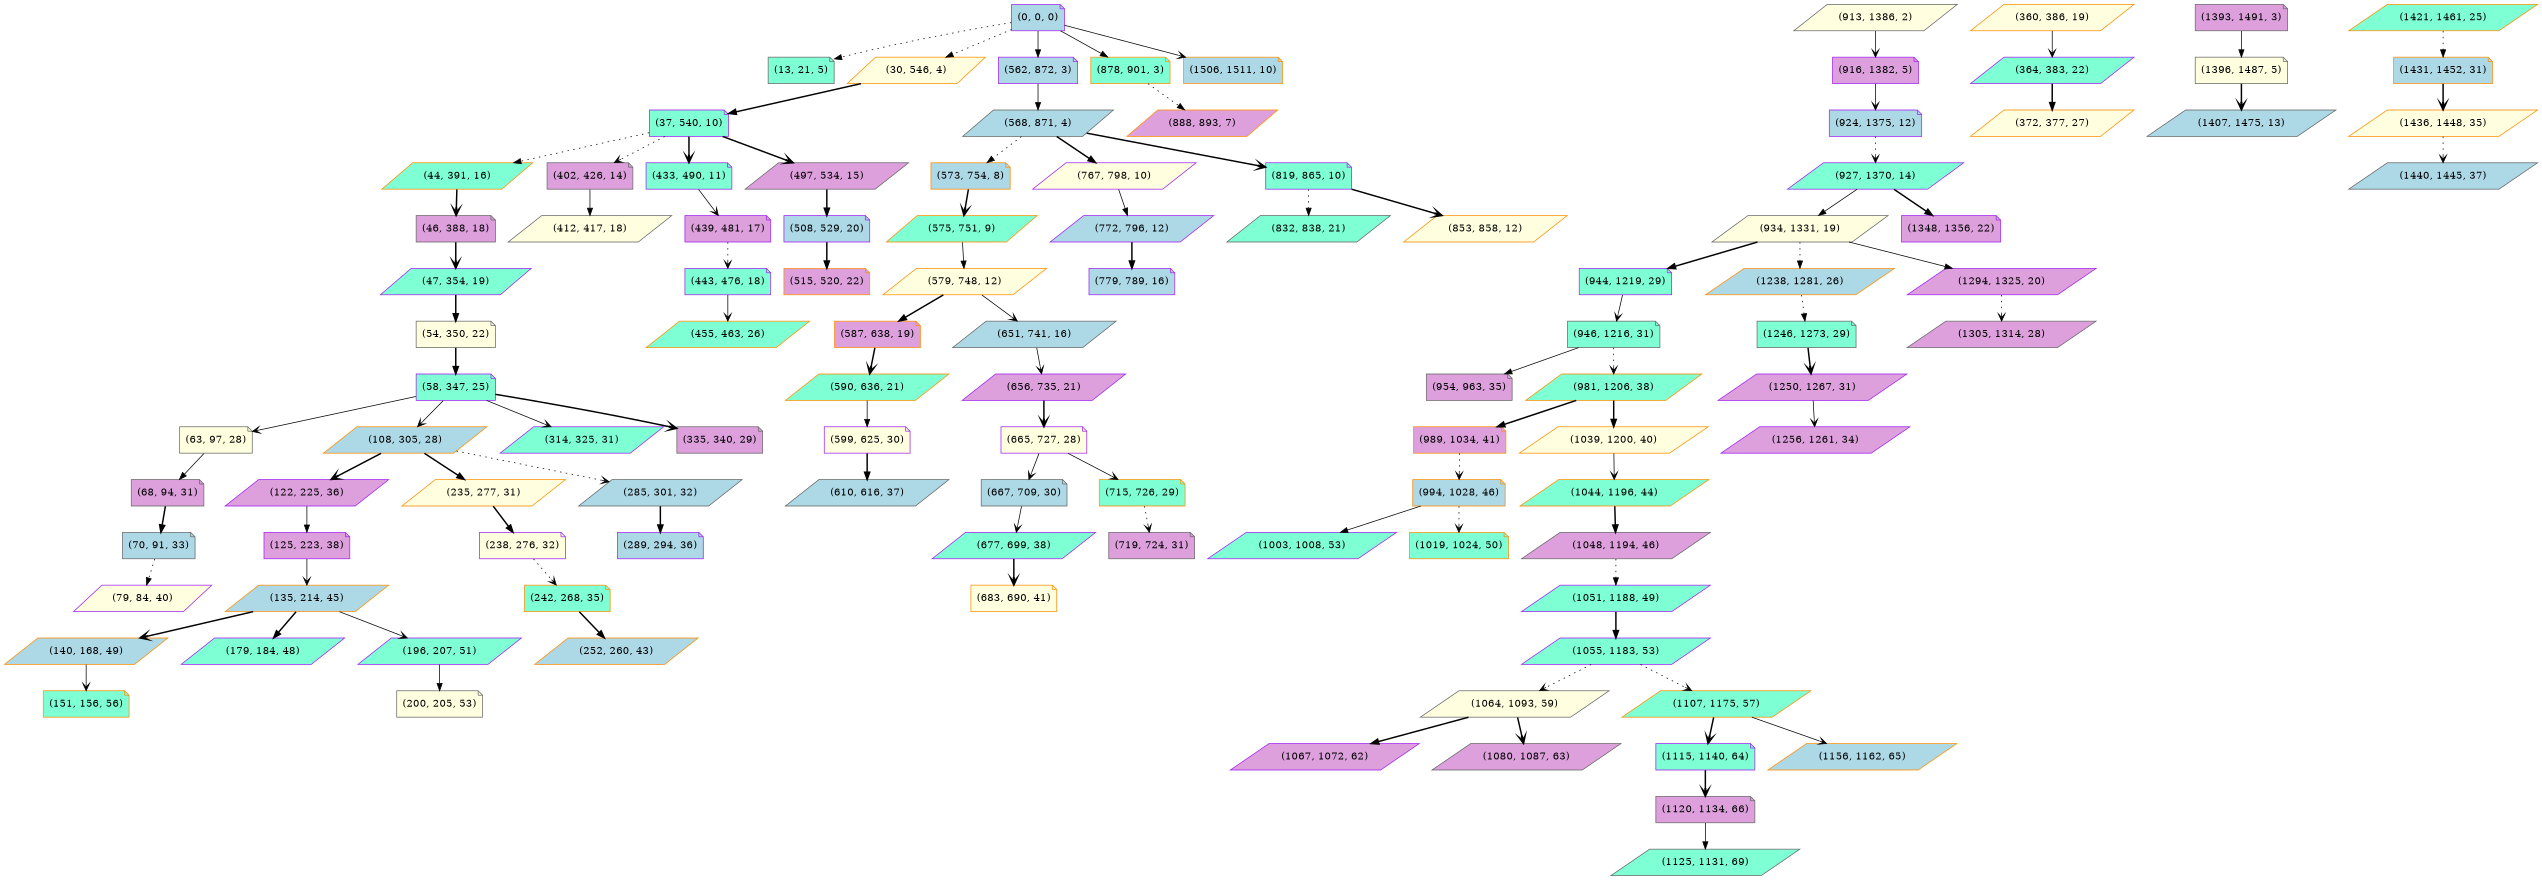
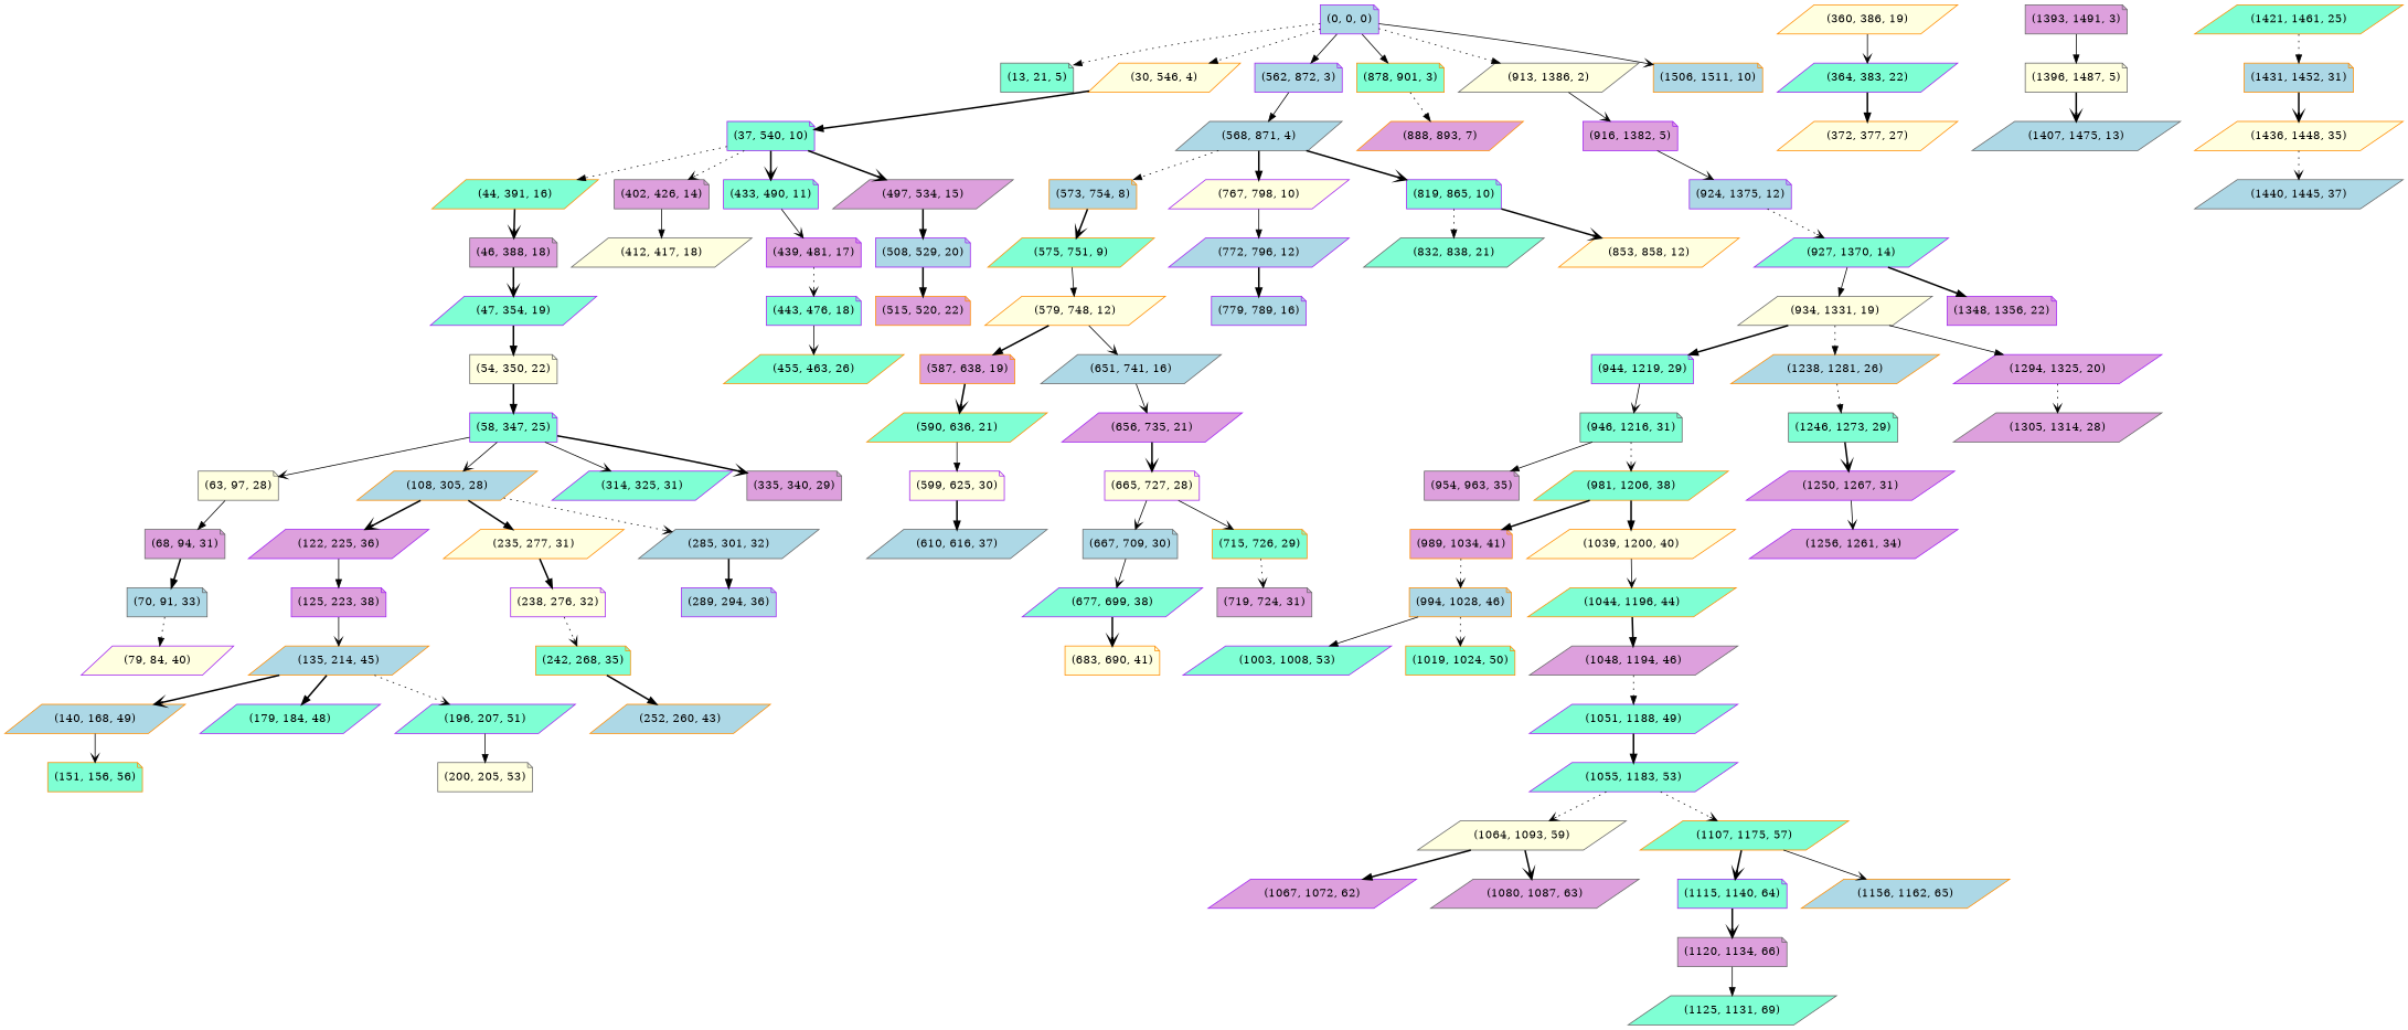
  digraph {
    node [color=purple fillcolor=aquamarine shape=parallelogram style=filled]
    edge [arrowhead=vee style=bold]
    "(0, 0, 0)" [fillcolor=lightblue shape=note]
    "(13, 21, 5)" [color=gray40 shape=note]
    "(30, 546, 4)" [color=darkorange fillcolor=lightyellow]
    "(562, 872, 3)" [fillcolor=lightblue shape=note]
    "(878, 901, 3)" [color=darkorange shape=note]
    "(913, 1386, 2)" [color=gray40 fillcolor=lightyellow]
    "(1506, 1511, 10)" [color=darkorange fillcolor=lightblue shape=note]
    "(37, 540, 10)" [shape=note]
    "(568, 871, 4)" [color=gray40 fillcolor=lightblue]
    "(888, 893, 7)" [color=darkorange fillcolor=plum]
    "(916, 1382, 5)" [fillcolor=plum shape=note]
    "(44, 391, 16)" [color=darkorange]
    "(402, 426, 14)" [color=gray40 fillcolor=plum shape=note]
    "(433, 490, 11)" [shape=note]
    "(497, 534, 15)" [color=gray40 fillcolor=plum]
    "(46, 388, 18)" [color=gray40 fillcolor=plum shape=note]
    "(412, 417, 18)" [color=gray40 fillcolor=lightyellow]
    "(439, 481, 17)" [fillcolor=plum shape=note]
    "(508, 529, 20)" [fillcolor=lightblue shape=note]
    "(47, 354, 19)"
    "(54, 350, 22)" [color=gray40 fillcolor=lightyellow shape=note]
    "(360, 386, 19)" [color=darkorange fillcolor=lightyellow]
    "(364, 383, 22)"
    "(58, 347, 25)" [shape=note]
    "(63, 97, 28)" [color=gray40 fillcolor=lightyellow shape=note]
    "(108, 305, 28)" [color=darkorange fillcolor=lightblue]
    "(314, 325, 31)"
    "(335, 340, 29)" [color=gray40 fillcolor=plum shape=note]
    "(68, 94, 31)" [color=gray40 fillcolor=plum shape=note]
    "(122, 225, 36)" [fillcolor=plum]
    "(235, 277, 31)" [color=darkorange fillcolor=lightyellow]
    "(285, 301, 32)" [color=gray40 fillcolor=lightblue]
    "(70, 91, 33)" [color=gray40 fillcolor=lightblue shape=note]
    "(79, 84, 40)" [fillcolor=lightyellow]
    "(125, 223, 38)" [fillcolor=plum shape=note]
    "(238, 276, 32)" [fillcolor=lightyellow shape=note]
    "(289, 294, 36)" [fillcolor=lightblue shape=note]
    "(135, 214, 45)" [color=darkorange fillcolor=lightblue]
    "(140, 168, 49)" [color=darkorange fillcolor=lightblue]
    "(179, 184, 48)"
    "(196, 207, 51)"
    "(151, 156, 56)" [color=darkorange shape=note]
    "(200, 205, 53)" [color=gray40 fillcolor=lightyellow shape=note]
    "(242, 268, 35)" [color=darkorange shape=note]
    "(252, 260, 43)" [color=darkorange fillcolor=lightblue]
    "(372, 377, 27)" [color=darkorange fillcolor=lightyellow]
    "(443, 476, 18)" [shape=note]
    "(455, 463, 26)" [color=darkorange]
    "(515, 520, 22)" [color=darkorange fillcolor=plum shape=note]
    "(573, 754, 8)" [color=darkorange fillcolor=lightblue shape=note]
    "(767, 798, 10)" [fillcolor=lightyellow]
    "(819, 865, 10)" [shape=note]
    "(575, 751, 9)" [color=darkorange]
    "(772, 796, 12)" [fillcolor=lightblue]
    "(832, 838, 21)" [color=gray40]
    "(853, 858, 12)" [color=darkorange fillcolor=lightyellow]
    "(579, 748, 12)" [color=darkorange fillcolor=lightyellow]
    "(587, 638, 19)" [color=darkorange fillcolor=plum shape=note]
    "(651, 741, 16)" [color=gray40 fillcolor=lightblue]
    "(590, 636, 21)" [color=darkorange]
    "(656, 735, 21)" [fillcolor=plum]
    "(599, 625, 30)" [fillcolor=lightyellow shape=note]
    "(610, 616, 37)" [color=gray40 fillcolor=lightblue]
    "(665, 727, 28)" [fillcolor=lightyellow shape=note]
    "(667, 709, 30)" [color=gray40 fillcolor=lightblue shape=note]
    "(715, 726, 29)" [color=darkorange shape=note]
    "(677, 699, 38)"
    "(719, 724, 31)" [color=gray40 fillcolor=plum shape=note]
    "(683, 690, 41)" [color=darkorange fillcolor=lightyellow shape=note]
    "(779, 789, 16)" [fillcolor=lightblue shape=note]
    "(924, 1375, 12)" [fillcolor=lightblue shape=note]
    "(927, 1370, 14)"
    "(934, 1331, 19)" [color=gray40 fillcolor=lightyellow]
    "(1348, 1356, 22)" [fillcolor=plum shape=note]
    "(944, 1219, 29)" [shape=note]
    "(1238, 1281, 26)" [color=darkorange fillcolor=lightblue]
    "(1294, 1325, 20)" [fillcolor=plum]
    "(946, 1216, 31)" [color=gray40 shape=note]
    "(1246, 1273, 29)" [color=gray40 shape=note]
    "(1305, 1314, 28)" [color=gray40 fillcolor=plum]
    "(954, 963, 35)" [color=gray40 fillcolor=plum shape=note]
    "(981, 1206, 38)" [color=darkorange]
    "(989, 1034, 41)" [color=darkorange fillcolor=plum shape=note]
    "(1039, 1200, 40)" [color=darkorange fillcolor=lightyellow]
    "(994, 1028, 46)" [color=darkorange fillcolor=lightblue shape=note]
    "(1044, 1196, 44)" [color=darkorange]
    "(1003, 1008, 53)"
    "(1019, 1024, 50)" [color=darkorange shape=note]
    "(1048, 1194, 46)" [color=gray40 fillcolor=plum]
    "(1051, 1188, 49)"
    "(1055, 1183, 53)"
    "(1064, 1093, 59)" [color=gray40 fillcolor=lightyellow]
    "(1107, 1175, 57)" [color=darkorange]
    "(1067, 1072, 62)" [fillcolor=plum]
    "(1080, 1087, 63)" [color=gray40 fillcolor=plum]
    "(1115, 1140, 64)" [shape=note]
    "(1156, 1162, 65)" [color=darkorange fillcolor=lightblue]
    "(1120, 1134, 66)" [color=gray40 fillcolor=plum shape=note]
    "(1125, 1131, 69)" [color=gray40]
    "(1250, 1267, 31)" [fillcolor=plum]
    "(1256, 1261, 34)" [fillcolor=plum]
    "(1393, 1491, 3)" [color=gray40 fillcolor=plum shape=note]
    "(1396, 1487, 5)" [color=gray40 fillcolor=lightyellow shape=note]
    "(1407, 1475, 13)" [color=gray40 fillcolor=lightblue]
    "(1421, 1461, 25)" [color=darkorange]
    "(1431, 1452, 31)" [color=darkorange fillcolor=lightblue shape=note]
    "(1436, 1448, 35)" [color=darkorange fillcolor=lightyellow]
    "(1440, 1445, 37)" [color=gray40 fillcolor=lightblue]
    "(0, 0, 0)" -> "(13, 21, 5)" [arrowhead=normal style=dotted]
    "(0, 0, 0)" -> "(30, 546, 4)" [arrowhead=normal style=dotted]
    "(0, 0, 0)" -> "(562, 872, 3)" [arrowhead=normal style=solid]
    "(0, 0, 0)" -> "(878, 901, 3)" [arrowhead=normal style=solid]
+   "(0, 0, 0)" -> "(913, 1386, 2)" [arrowhead=normal style=dotted]
    "(0, 0, 0)" -> "(1506, 1511, 10)" [style=solid]
    "(30, 546, 4)" -> "(37, 540, 10)" [arrowhead=normal]
    "(562, 872, 3)" -> "(568, 871, 4)" [arrowhead=normal style=solid]
    "(878, 901, 3)" -> "(888, 893, 7)" [arrowhead=normal style=dotted]
    "(913, 1386, 2)" -> "(916, 1382, 5)" [style=solid]
    "(37, 540, 10)" -> "(44, 391, 16)" [arrowhead=normal style=dotted]
    "(37, 540, 10)" -> "(402, 426, 14)" [style=dotted]
    "(37, 540, 10)" -> "(433, 490, 11)"
    "(37, 540, 10)" -> "(497, 534, 15)"
    "(568, 871, 4)" -> "(573, 754, 8)" [arrowhead=normal style=dotted]
    "(568, 871, 4)" -> "(767, 798, 10)" [arrowhead=normal]
    "(568, 871, 4)" -> "(819, 865, 10)"
    "(916, 1382, 5)" -> "(924, 1375, 12)" [style=solid]
    "(44, 391, 16)" -> "(46, 388, 18)"
    "(402, 426, 14)" -> "(412, 417, 18)" [arrowhead=normal style=solid]
    "(433, 490, 11)" -> "(439, 481, 17)" [style=solid]
    "(497, 534, 15)" -> "(508, 529, 20)" [arrowhead=normal]
    "(46, 388, 18)" -> "(47, 354, 19)"
    "(439, 481, 17)" -> "(443, 476, 18)" [style=dotted]
    "(508, 529, 20)" -> "(515, 520, 22)" [arrowhead=normal]
    "(47, 354, 19)" -> "(54, 350, 22)" [arrowhead=normal]
    "(54, 350, 22)" -> "(58, 347, 25)" [arrowhead=normal]
    "(360, 386, 19)" -> "(364, 383, 22)" [style=solid]
    "(364, 383, 22)" -> "(372, 377, 27)" [arrowhead=normal]
    "(58, 347, 25)" -> "(63, 97, 28)" [style=solid]
    "(58, 347, 25)" -> "(108, 305, 28)" [style=solid]
    "(58, 347, 25)" -> "(314, 325, 31)" [style=solid]
    "(58, 347, 25)" -> "(335, 340, 29)"
    "(63, 97, 28)" -> "(68, 94, 31)" [arrowhead=normal style=solid]
    "(108, 305, 28)" -> "(122, 225, 36)"
    "(108, 305, 28)" -> "(235, 277, 31)" [arrowhead=normal]
    "(108, 305, 28)" -> "(285, 301, 32)" [style=dotted]
    "(68, 94, 31)" -> "(70, 91, 33)" [arrowhead=normal]
    "(122, 225, 36)" -> "(125, 223, 38)" [arrowhead=normal style=solid]
    "(235, 277, 31)" -> "(238, 276, 32)" [arrowhead=normal]
    "(285, 301, 32)" -> "(289, 294, 36)" [arrowhead=normal]
    "(70, 91, 33)" -> "(79, 84, 40)" [arrowhead=normal style=dotted]
    "(125, 223, 38)" -> "(135, 214, 45)" [style=solid]
    "(238, 276, 32)" -> "(242, 268, 35)" [style=dotted]
    "(135, 214, 45)" -> "(140, 168, 49)"
    "(135, 214, 45)" -> "(179, 184, 48)" [arrowhead=normal]
-   "(135, 214, 45)" -> "(196, 207, 51)" [style=solid]
+   "(135, 214, 45)" -> "(196, 207, 51)" [style=dotted]
    "(140, 168, 49)" -> "(151, 156, 56)" [style=solid]
    "(196, 207, 51)" -> "(200, 205, 53)" [arrowhead=normal style=solid]
    "(242, 268, 35)" -> "(252, 260, 43)" [arrowhead=normal]
    "(443, 476, 18)" -> "(455, 463, 26)" [style=solid]
    "(573, 754, 8)" -> "(575, 751, 9)"
    "(767, 798, 10)" -> "(772, 796, 12)" [arrowhead=normal style=solid]
    "(819, 865, 10)" -> "(832, 838, 21)" [arrowhead=normal style=dotted]
    "(819, 865, 10)" -> "(853, 858, 12)"
    "(575, 751, 9)" -> "(579, 748, 12)" [arrowhead=normal style=solid]
    "(772, 796, 12)" -> "(779, 789, 16)" [arrowhead=normal]
    "(579, 748, 12)" -> "(587, 638, 19)" [arrowhead=normal]
    "(579, 748, 12)" -> "(651, 741, 16)" [style=solid]
    "(587, 638, 19)" -> "(590, 636, 21)"
    "(651, 741, 16)" -> "(656, 735, 21)" [style=solid]
    "(590, 636, 21)" -> "(599, 625, 30)" [arrowhead=normal style=solid]
    "(656, 735, 21)" -> "(665, 727, 28)"
    "(599, 625, 30)" -> "(610, 616, 37)" [arrowhead=normal]
    "(665, 727, 28)" -> "(667, 709, 30)" [style=solid]
    "(665, 727, 28)" -> "(715, 726, 29)" [style=solid]
    "(667, 709, 30)" -> "(677, 699, 38)" [style=solid]
    "(715, 726, 29)" -> "(719, 724, 31)" [style=dotted]
    "(677, 699, 38)" -> "(683, 690, 41)"
    "(924, 1375, 12)" -> "(927, 1370, 14)" [style=dotted]
    "(927, 1370, 14)" -> "(934, 1331, 19)" [arrowhead=normal style=solid]
    "(927, 1370, 14)" -> "(1348, 1356, 22)" [arrowhead=normal]
    "(934, 1331, 19)" -> "(944, 1219, 29)" [arrowhead=normal]
    "(934, 1331, 19)" -> "(1238, 1281, 26)" [arrowhead=normal style=dotted]
    "(934, 1331, 19)" -> "(1294, 1325, 20)" [arrowhead=normal style=solid]
    "(944, 1219, 29)" -> "(946, 1216, 31)" [style=solid]
    "(1238, 1281, 26)" -> "(1246, 1273, 29)" [arrowhead=normal style=dotted]
    "(1294, 1325, 20)" -> "(1305, 1314, 28)" [style=dotted]
    "(946, 1216, 31)" -> "(954, 963, 35)" [arrowhead=normal style=solid]
    "(946, 1216, 31)" -> "(981, 1206, 38)" [style=dotted]
    "(1246, 1273, 29)" -> "(1250, 1267, 31)"
    "(981, 1206, 38)" -> "(989, 1034, 41)" [arrowhead=normal]
    "(981, 1206, 38)" -> "(1039, 1200, 40)" [arrowhead=normal]
    "(989, 1034, 41)" -> "(994, 1028, 46)" [style=dotted]
    "(1039, 1200, 40)" -> "(1044, 1196, 44)" [style=solid]
    "(994, 1028, 46)" -> "(1003, 1008, 53)" [arrowhead=normal style=solid]
    "(994, 1028, 46)" -> "(1019, 1024, 50)" [style=dotted]
    "(1044, 1196, 44)" -> "(1048, 1194, 46)" [arrowhead=normal]
    "(1048, 1194, 46)" -> "(1051, 1188, 49)" [arrowhead=normal style=dotted]
    "(1051, 1188, 49)" -> "(1055, 1183, 53)" [arrowhead=normal]
    "(1055, 1183, 53)" -> "(1064, 1093, 59)" [style=dotted]
    "(1055, 1183, 53)" -> "(1107, 1175, 57)" [style=dotted]
    "(1064, 1093, 59)" -> "(1067, 1072, 62)" [arrowhead=normal]
    "(1064, 1093, 59)" -> "(1080, 1087, 63)"
    "(1107, 1175, 57)" -> "(1115, 1140, 64)"
    "(1107, 1175, 57)" -> "(1156, 1162, 65)" [style=solid]
    "(1115, 1140, 64)" -> "(1120, 1134, 66)"
    "(1120, 1134, 66)" -> "(1125, 1131, 69)" [arrowhead=normal style=solid]
    "(1250, 1267, 31)" -> "(1256, 1261, 34)" [style=solid]
    "(1393, 1491, 3)" -> "(1396, 1487, 5)" [arrowhead=normal style=solid]
    "(1396, 1487, 5)" -> "(1407, 1475, 13)"
    "(1421, 1461, 25)" -> "(1431, 1452, 31)" [arrowhead=normal style=dotted]
    "(1431, 1452, 31)" -> "(1436, 1448, 35)"
    "(1436, 1448, 35)" -> "(1440, 1445, 37)" [style=dotted]
  }
